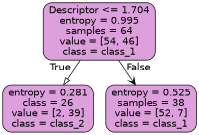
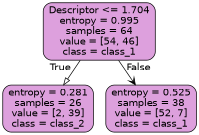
  digraph {
    node [color=black fillcolor=plum fontname=helvetica shape=box style="filled, rounded"]
    edge [fontname=helvetica labeldistance=2.5]
    n1 [label="Descriptor <= 1.704\nentropy = 0.995\nsamples = 64\nvalue = [54, 46]\nclass = class_1"]
-   n2 [label="entropy = 0.281\nclass = 26\nvalue = [2, 39]\nclass = class_2"]
+   n2 [label="entropy = 0.281\nsamples = 26\nvalue = [2, 39]\nclass = class_2"]
    n3 [label="entropy = 0.525\nsamples = 38\nvalue = [52, 7]\nclass = class_1"]
    n1 -> n2 [headlabel=True labelangle=45 arrowhead=onormal]
    n1 -> n3 [headlabel=False labelangle=-45 arrowhead=vee]
  }
